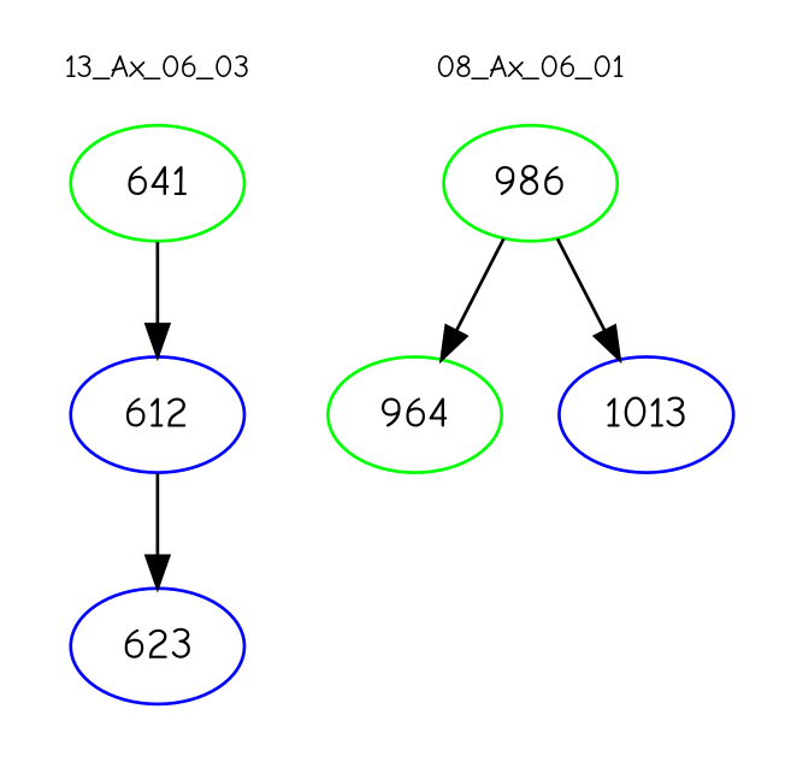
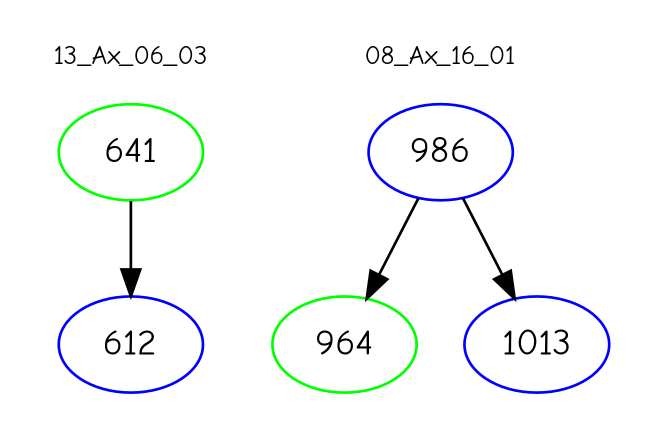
  digraph {
    fontname="Comic Neue"
    node [color=blue fontname="Comic Neue"]
    edge [color=black fontname="Comic Neue"]
    n1 [label=612]
-   n2 [label=623]
    n3 [color=green label=641]
-   n4 [color=green label=986]
+   n4 [label=986]
    n5 [color=green label=964]
    n6 [label=1013]
    subgraph cluster_1 {
      color=white
      fontsize=10
      label="13_Ax_06_03"
      n1
-     n2
      n3
    }
    subgraph cluster_2 {
      color=white
      fontsize=10
-     label="08_Ax_06_01"
+     label="08_Ax_16_01"
      n4
      n5
      n6
    }
-   n1 -> n2
    n3 -> n1
    n4 -> n5
    n4 -> n6
  }
